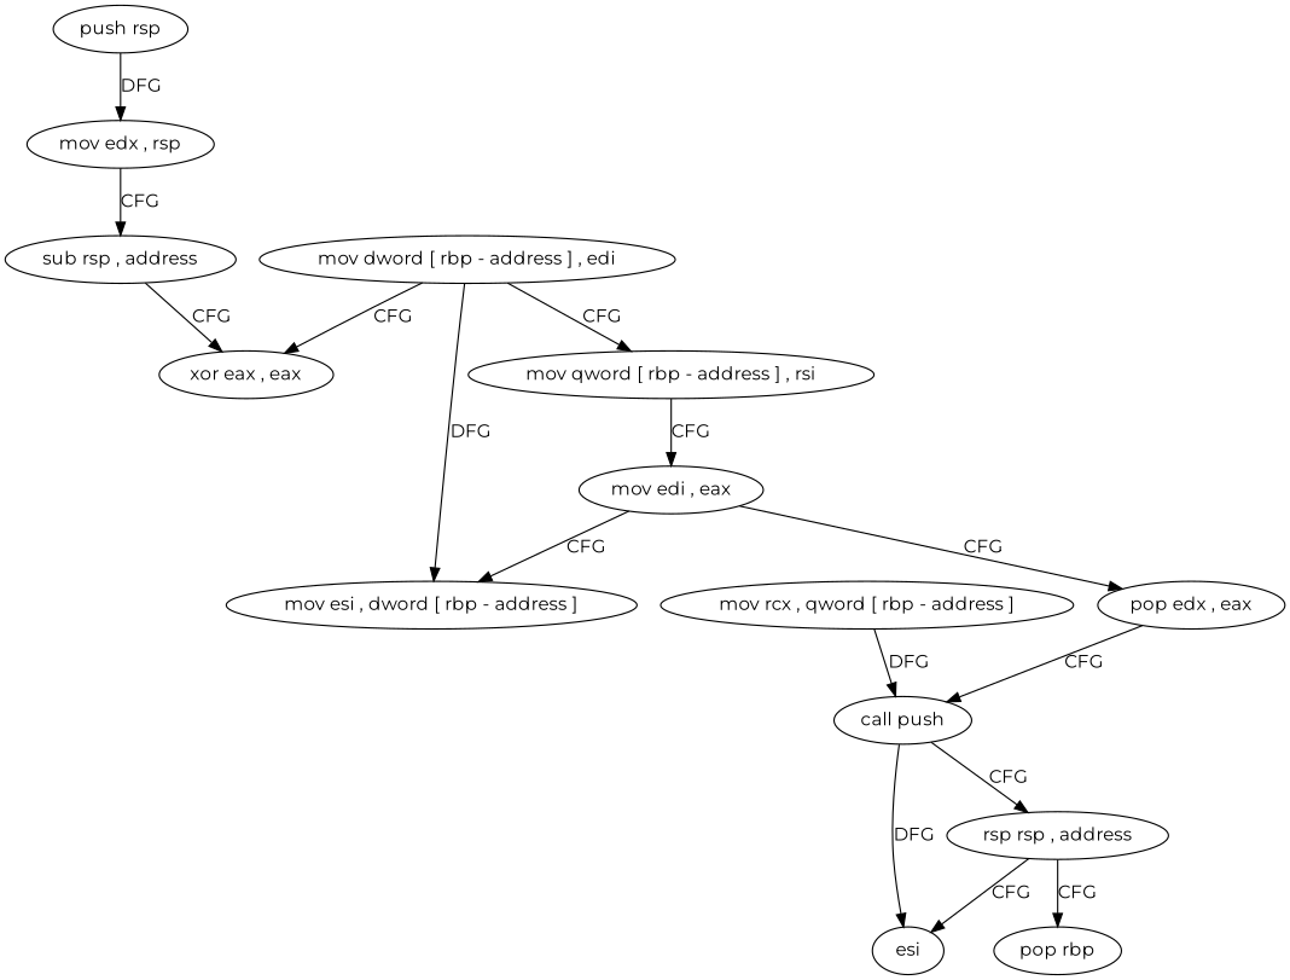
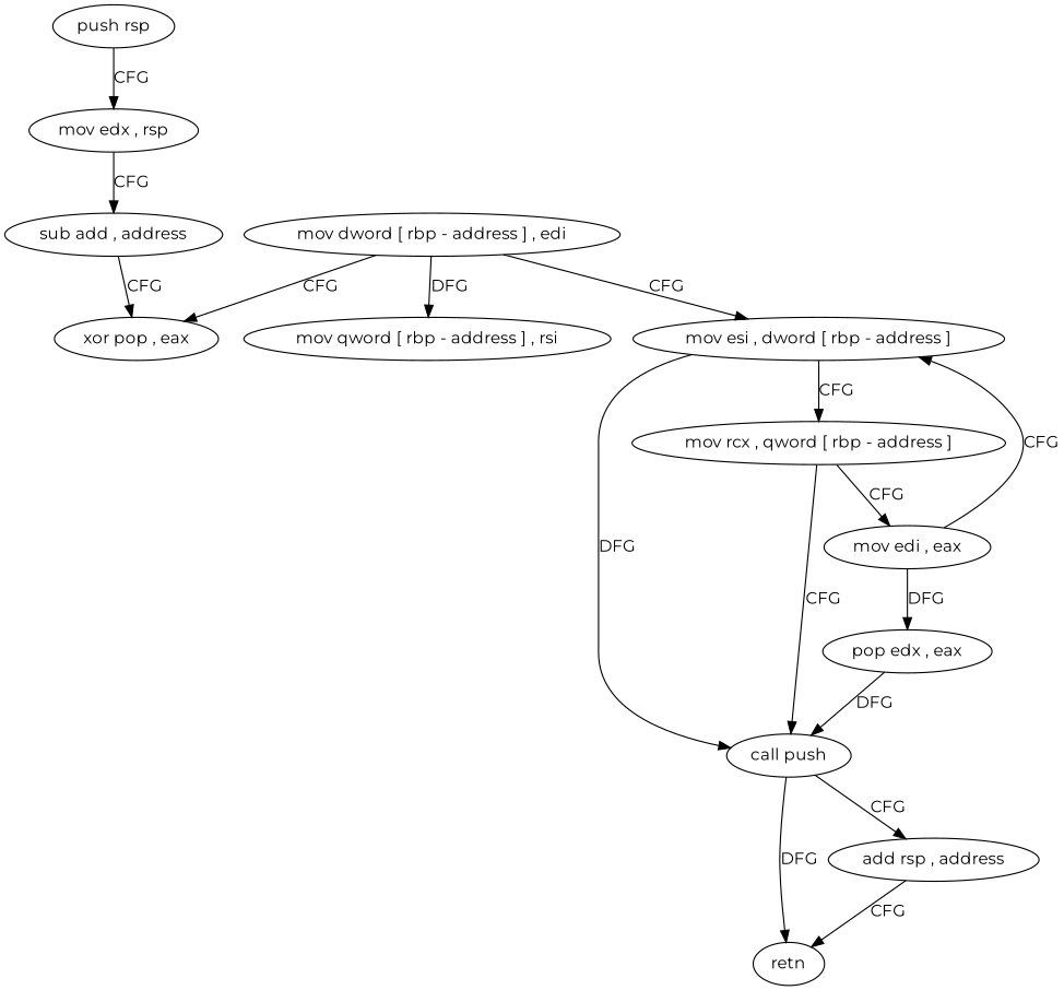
  digraph {
    fontname=Montserrat
    node [fontname=Montserrat]
    edge [fontname=Montserrat]
    n1 [label="push rsp"]
    n2 [label="mov edx , rsp"]
-   n3 [label="sub rsp , address"]
-   n4 [label="xor eax , eax"]
+   n3 [label="sub add , address"]
+   n4 [label="xor pop , eax"]
    n5 [label="mov dword [ rbp - address ] , edi"]
    n6 [label="mov qword [ rbp - address ] , rsi"]
    n7 [label="mov esi , dword [ rbp - address ]"]
    n8 [label="mov rcx , qword [ rbp - address ]"]
    n9 [label="call push"]
    n10 [label="mov edi , eax"]
-   n11 [label="rsp rsp , address"]
-   n12 [label=esi]
+   n11 [label="add rsp , address"]
+   n12 [label=retn]
    n13 [label="pop edx , eax"]
-   n14 [label="pop rbp"]
-   n1 -> n2 [label=DFG]
+   n1 -> n2 [label=CFG]
    n2 -> n3 [label=CFG]
    n3 -> n4 [label=CFG]
    n5 -> n4 [label=CFG]
-   n5 -> n6 [label=CFG]
-   n5 -> n7 [label=DFG]
-   n8 -> n9 [label=DFG]
-   n6 -> n10 [label=CFG]
+   n5 -> n6 [label=DFG]
+   n5 -> n7 [label=CFG]
+   n7 -> n8 [label=CFG]
+   n7 -> n9 [label=DFG]
+   n8 -> n9 [label=CFG]
+   n8 -> n10 [label=CFG]
    n9 -> n11 [label=CFG]
    n9 -> n12 [label=DFG]
    n10 -> n7 [label=CFG]
-   n10 -> n13 [label=CFG]
+   n10 -> n13 [label=DFG]
    n11 -> n12 [label=CFG]
-   n11 -> n14 [label=CFG]
-   n13 -> n9 [label=CFG]
+   n13 -> n9 [label=DFG]
  }
